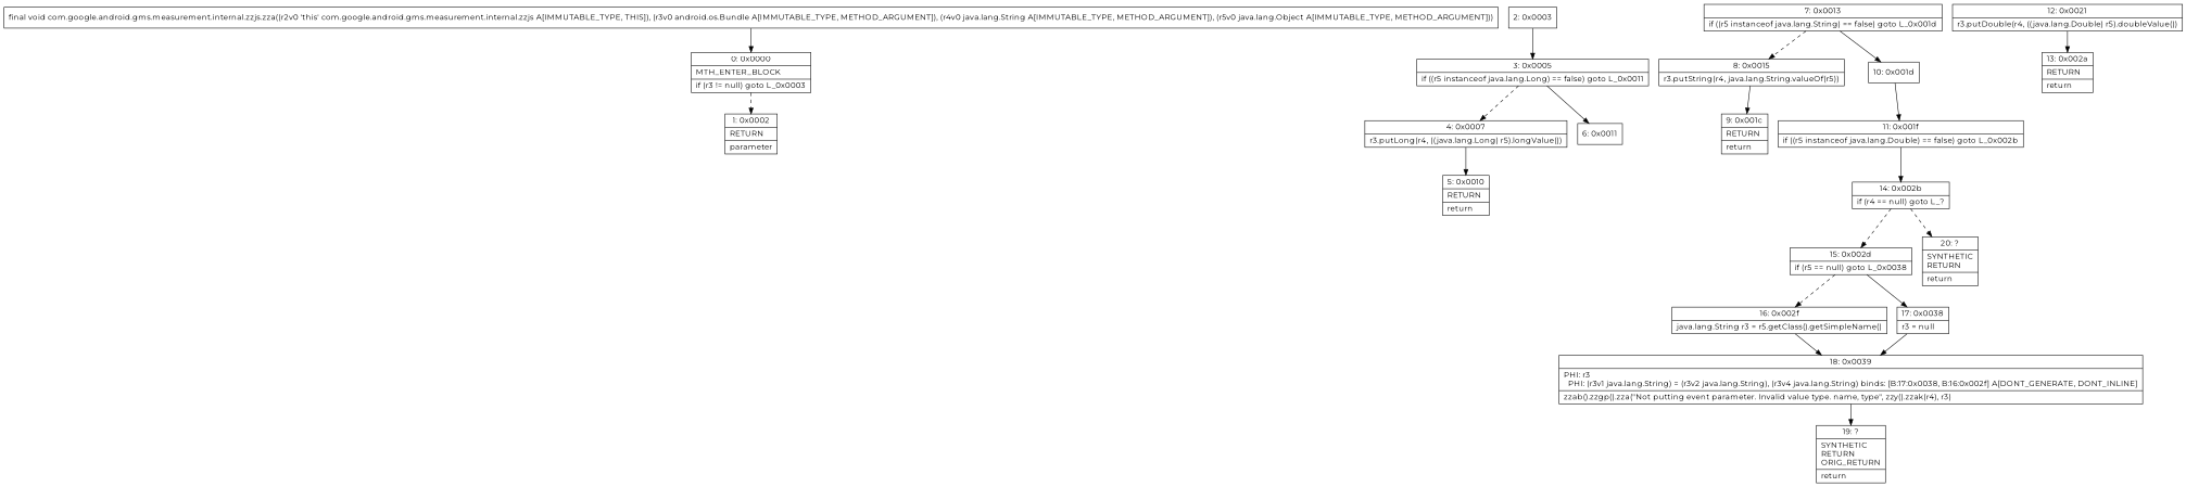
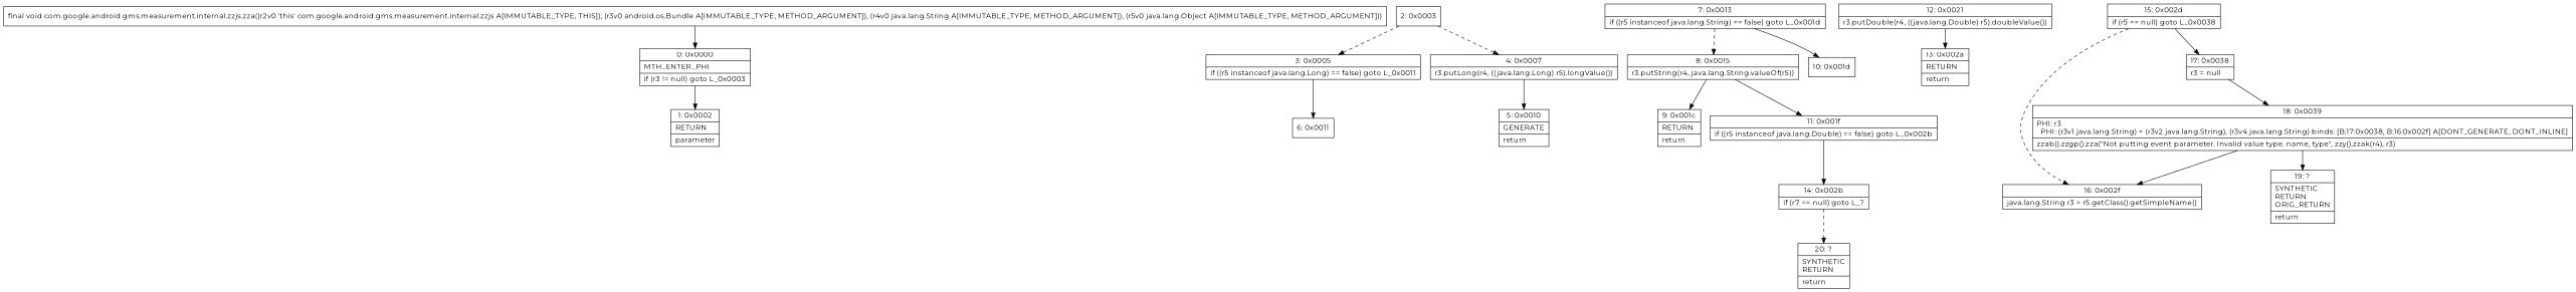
  digraph {
    fontname=Montserrat
    node [fontname=Montserrat shape=record]
    edge [fontname=Montserrat]
-   n1 [label="{0\:\ 0x0000|MTH_ENTER_BLOCK\l|if (r3 != null) goto L_0x0003\l}"]
+   n1 [label="{0\:\ 0x0000|MTH_ENTER_PHI\l|if (r3 != null) goto L_0x0003\l}"]
    n2 [label="{1\:\ 0x0002|RETURN\l|parameter\l}"]
    n3 [label="{2\:\ 0x0003}"]
    n4 [label="{3\:\ 0x0005|if ((r5 instanceof java.lang.Long) == false) goto L_0x0011\l}"]
    n5 [label="{4\:\ 0x0007|r3.putLong(r4, ((java.lang.Long) r5).longValue())\l}"]
    n6 [label="{6\:\ 0x0011}"]
-   n7 [label="{5\:\ 0x0010|RETURN\l|return\l}"]
+   n7 [label="{5\:\ 0x0010|GENERATE\l|return\l}"]
    n8 [label="{7\:\ 0x0013|if ((r5 instanceof java.lang.String) == false) goto L_0x001d\l}"]
    n9 [label="{8\:\ 0x0015|r3.putString(r4, java.lang.String.valueOf(r5))\l}"]
    n10 [label="{10\:\ 0x001d}"]
    n11 [label="{9\:\ 0x001c|RETURN\l|return\l}"]
    n12 [label="{11\:\ 0x001f|if ((r5 instanceof java.lang.Double) == false) goto L_0x002b\l}"]
-   n13 [label="{14\:\ 0x002b|if (r4 == null) goto L_?\l}"]
+   n13 [label="{14\:\ 0x002b|if (r7 == null) goto L_?\l}"]
    n14 [label="{12\:\ 0x0021|r3.putDouble(r4, ((java.lang.Double) r5).doubleValue())\l}"]
    n15 [label="{13\:\ 0x002a|RETURN\l|return\l}"]
    n16 [label="{15\:\ 0x002d|if (r5 == null) goto L_0x0038\l}"]
    n17 [label="{20\:\ ?|SYNTHETIC\lRETURN\l|return\l}"]
    n18 [label="{16\:\ 0x002f|java.lang.String r3 = r5.getClass().getSimpleName()\l}"]
    n19 [label="{17\:\ 0x0038|r3 = null\l}"]
    n20 [label="{18\:\ 0x0039|PHI: r3 \l  PHI: (r3v1 java.lang.String) = (r3v2 java.lang.String), (r3v4 java.lang.String) binds: [B:17:0x0038, B:16:0x002f] A[DONT_GENERATE, DONT_INLINE]\l|zzab().zzgp().zza(\"Not putting event parameter. Invalid value type. name, type\", zzy().zzak(r4), r3)\l}"]
    n21 [label="{19\:\ ?|SYNTHETIC\lRETURN\lORIG_RETURN\l|return\l}"]
    n22 [label="{final void com.google.android.gms.measurement.internal.zzjs.zza((r2v0 'this' com.google.android.gms.measurement.internal.zzjs A[IMMUTABLE_TYPE, THIS]), (r3v0 android.os.Bundle A[IMMUTABLE_TYPE, METHOD_ARGUMENT]), (r4v0 java.lang.String A[IMMUTABLE_TYPE, METHOD_ARGUMENT]), (r5v0 java.lang.Object A[IMMUTABLE_TYPE, METHOD_ARGUMENT])) }"]
-   n1 -> n2 [style=dashed]
-   n3 -> n4
-   n4 -> n5 [style=dashed]
+   n1 -> n2 [style=solid]
+   n3 -> n4 [style=dashed]
+   n3 -> n5 [style=dashed]
    n4 -> n6
    n5 -> n7
    n8 -> n9 [style=dashed]
    n8 -> n10
    n9 -> n11
-   n10 -> n12
+   n9 -> n12
    n12 -> n13
-   n13 -> n16 [style=dashed]
    n13 -> n17 [style=dashed]
    n14 -> n15
    n16 -> n18 [style=dashed]
    n16 -> n19
-   n18 -> n20
+   n20 -> n18
    n19 -> n20
    n20 -> n21
    n22 -> n1
  }
